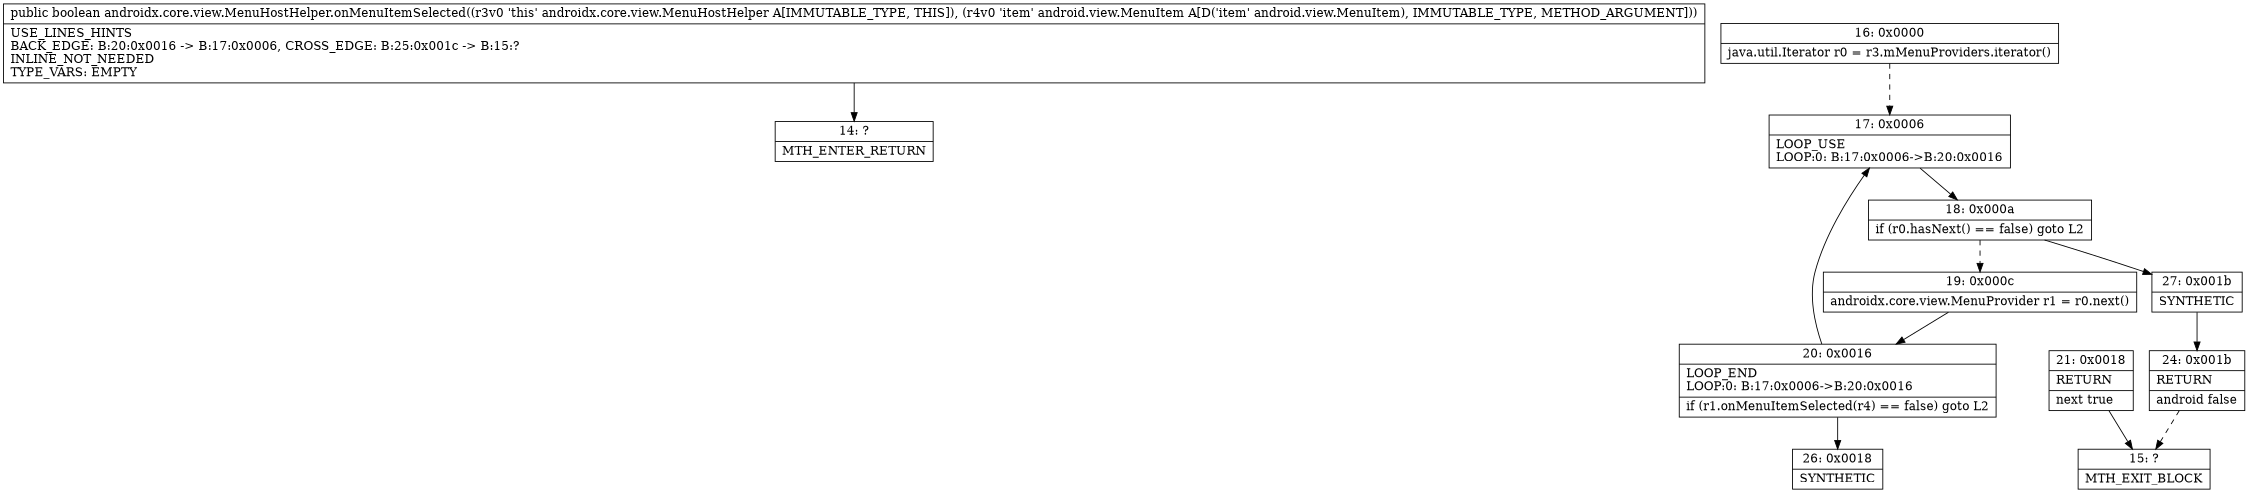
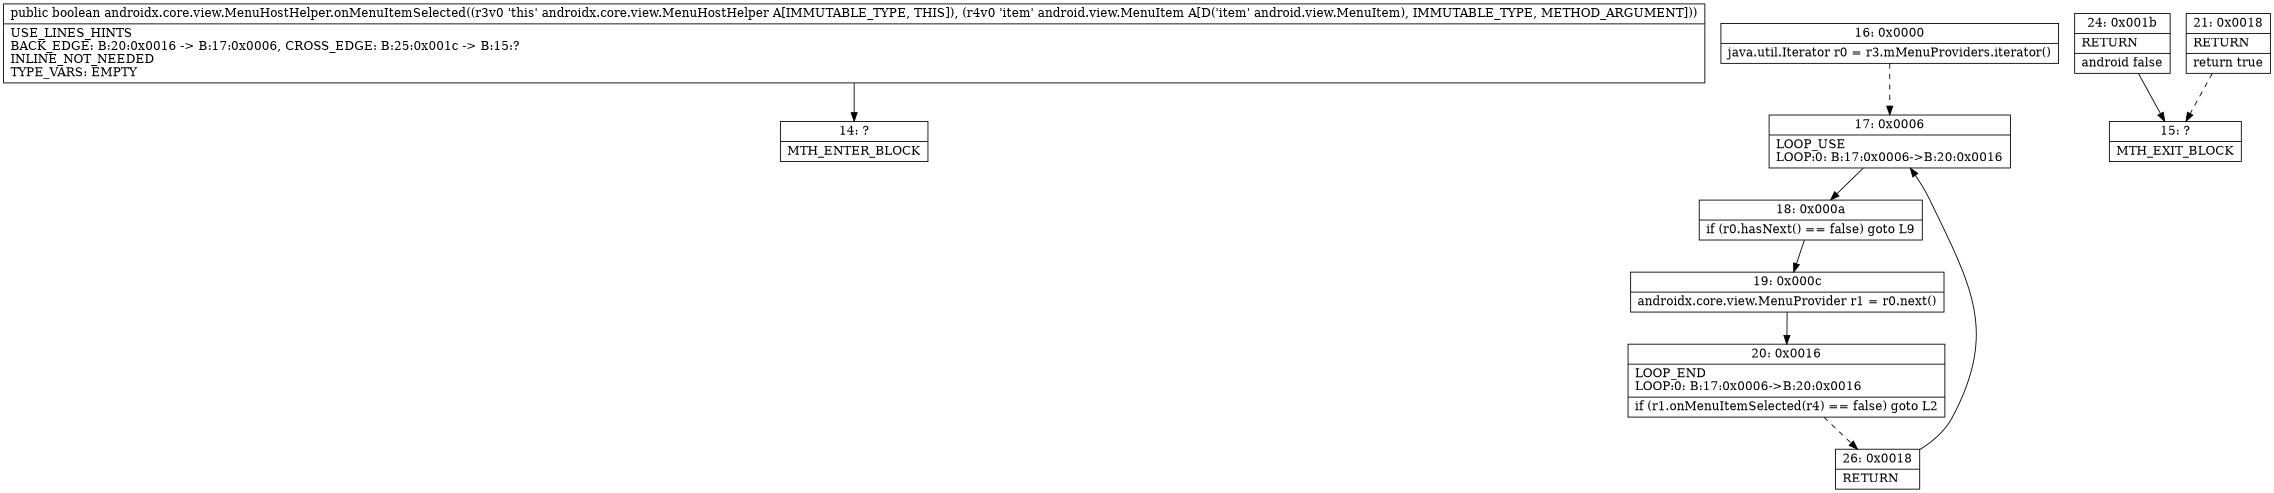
  digraph {
    node [shape=record]
-   n1 [label="{14\:\ ?|MTH_ENTER_RETURN\l}"]
+   n1 [label="{14\:\ ?|MTH_ENTER_BLOCK\l}"]
    n2 [label="{16\:\ 0x0000|java.util.Iterator r0 = r3.mMenuProviders.iterator()\l}"]
    n3 [label="{17\:\ 0x0006|LOOP_USE\lLOOP:0: B:17:0x0006\-\>B:20:0x0016\l}"]
-   n4 [label="{18\:\ 0x000a|if (r0.hasNext() == false) goto L2\l}"]
+   n4 [label="{18\:\ 0x000a|if (r0.hasNext() == false) goto L9\l}"]
    n5 [label="{19\:\ 0x000c|androidx.core.view.MenuProvider r1 = r0.next()\l}"]
-   n6 [label="{27\:\ 0x001b|SYNTHETIC\l}"]
    n7 [label="{20\:\ 0x0016|LOOP_END\lLOOP:0: B:17:0x0006\-\>B:20:0x0016\l|if (r1.onMenuItemSelected(r4) == false) goto L2\l}"]
    n8 [label="{24\:\ 0x001b|RETURN\l|android false\l}"]
-   n9 [label="{26\:\ 0x0018|SYNTHETIC\l}"]
-   n10 [label="{21\:\ 0x0018|RETURN\l|next true\l}"]
+   n9 [label="{26\:\ 0x0018|RETURN\l}"]
+   n10 [label="{21\:\ 0x0018|RETURN\l|return true\l}"]
    n11 [label="{15\:\ ?|MTH_EXIT_BLOCK\l}"]
    n12 [label="{public boolean androidx.core.view.MenuHostHelper.onMenuItemSelected((r3v0 'this' androidx.core.view.MenuHostHelper A[IMMUTABLE_TYPE, THIS]), (r4v0 'item' android.view.MenuItem A[D('item' android.view.MenuItem), IMMUTABLE_TYPE, METHOD_ARGUMENT]))  | USE_LINES_HINTS\lBACK_EDGE: B:20:0x0016 \-\> B:17:0x0006, CROSS_EDGE: B:25:0x001c \-\> B:15:?\lINLINE_NOT_NEEDED\lTYPE_VARS: EMPTY\l}"]
    n2 -> n3 [style=dashed]
    n3 -> n4
-   n4 -> n5 [style=dashed]
-   n4 -> n6
+   n4 -> n5 [style=solid]
    n5 -> n7
-   n6 -> n8
-   n7 -> n3
-   n7 -> n9 [style=solid]
-   n8 -> n11 [style=dashed]
-   n10 -> n11
+   n9 -> n3
+   n7 -> n9 [style=dashed]
+   n8 -> n11
+   n10 -> n11 [style=dashed]
    n12 -> n1
  }
